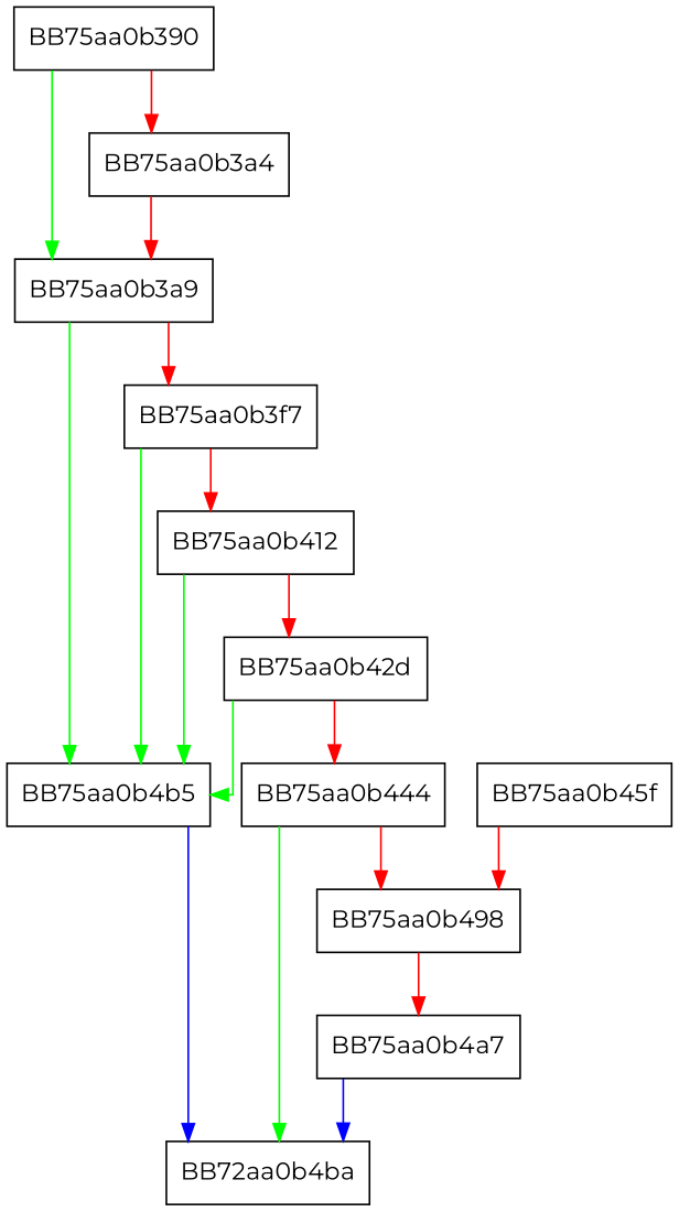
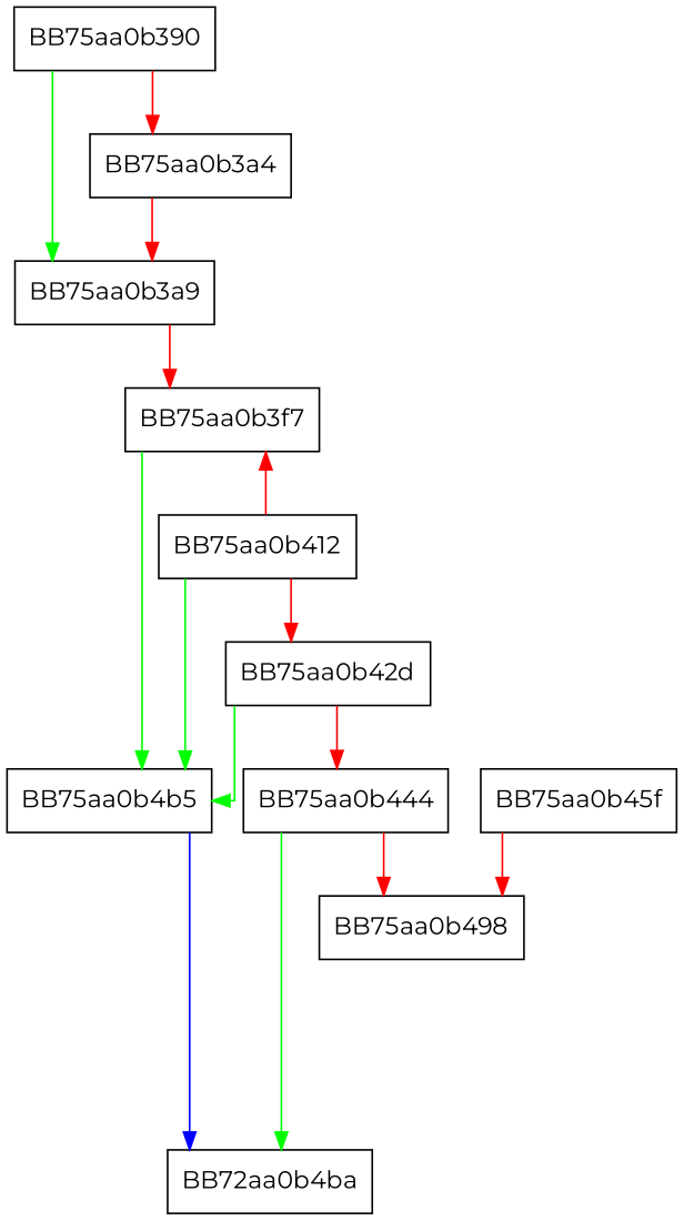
  digraph {
    fontname=Montserrat
    splines=ortho
    node [fontname=Montserrat shape=box]
    edge [color=red fontname=Montserrat]
    BB75aa0b390
    BB75aa0b3a9
    BB75aa0b3a4
    BB75aa0b4b5
    BB75aa0b3f7
    n6 [label=BB72aa0b4ba]
    BB75aa0b412
    BB75aa0b42d
    BB75aa0b444
    BB75aa0b498
    BB75aa0b45f
-   BB75aa0b4a7
    BB75aa0b390 -> BB75aa0b3a9 [color=green]
    BB75aa0b390 -> BB75aa0b3a4
-   BB75aa0b3a9 -> BB75aa0b4b5 [color=green]
    BB75aa0b3a9 -> BB75aa0b3f7
    BB75aa0b3a4 -> BB75aa0b3a9
    BB75aa0b4b5 -> n6 [color=blue]
    BB75aa0b3f7 -> BB75aa0b4b5 [color=green]
-   BB75aa0b3f7 -> BB75aa0b412
+   BB75aa0b412 -> BB75aa0b3f7
    BB75aa0b412 -> BB75aa0b4b5 [color=green]
    BB75aa0b412 -> BB75aa0b42d
    BB75aa0b42d -> BB75aa0b4b5 [color=green]
    BB75aa0b42d -> BB75aa0b444
    BB75aa0b444 -> n6 [color=green]
    BB75aa0b444 -> BB75aa0b498
-   BB75aa0b498 -> BB75aa0b4a7
    BB75aa0b45f -> BB75aa0b498
-   BB75aa0b4a7 -> n6 [color=blue]
  }
